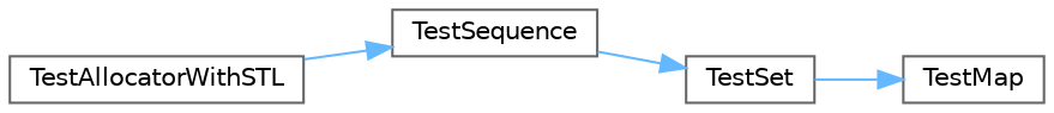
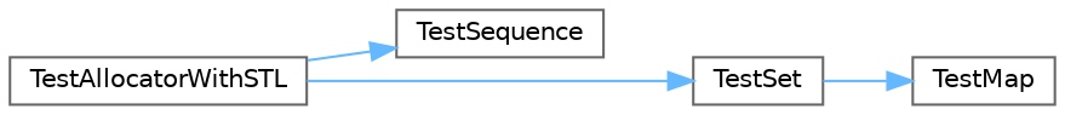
  digraph {
    rankdir=LR
    node [color=grey40 fillcolor=white fontname=Helvetica fontsize=10 shape=box style=filled]
    edge [color=steelblue1 fontname=Helvetica fontsize=10 labelfontname=Helvetica labelfontsize=10 style=solid]
    n1 [height=0.2 label=TestAllocatorWithSTL width=0.4]
    n2 [height=0.2 label=TestSequence width=0.4]
    n3 [height=0.2 label=TestSet width=0.4]
    n4 [height=0.2 label=TestMap width=0.4]
    n1 -> n2
-   n2 -> n3
+   n1 -> n3
    n3 -> n4
  }
